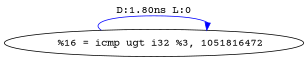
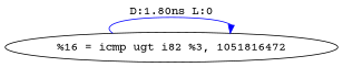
  digraph {
    rankdir=LR
    fontname="Courier Prime"
-   n1 [label="  %16 = icmp ugt i32 %3, 1051816472" fontname="Courier Prime"]
+   n1 [label="%16 = icmp ugt i82 %3, 1051816472" fontname="Courier Prime"]
    n1 -> n1 [color=blue label="D:1.80ns L:0" fontname="Courier Prime"]
  }
